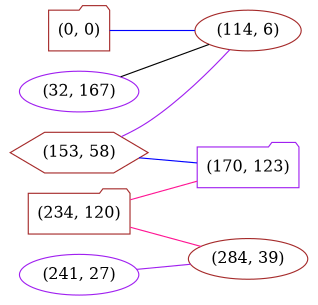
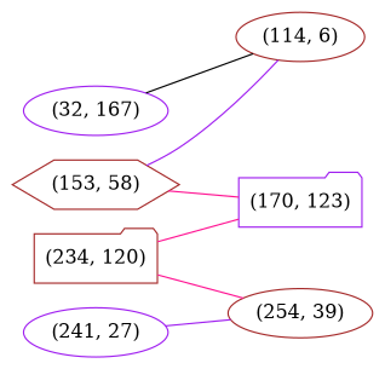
  graph {
    rankdir=LR
    node [color=brown shape=ellipse]
    edge [color=blue weight=1]
-   "(0, 0)" [shape=folder]
    "(114, 6)"
    "(32, 167)" [color=purple]
    "(153, 58)" [shape=hexagon]
    "(170, 123)" [color=purple shape=folder]
    "(234, 120)" [shape=folder]
-   "(254, 39)" [label="(284, 39)"]
+   "(254, 39)"
    "(241, 27)" [color=purple]
-   "(0, 0)" -- "(114, 6)" [weight=4]
    "(32, 167)" -- "(114, 6)" [color=black weight=2]
    "(153, 58)" -- "(114, 6)" [color=purple]
-   "(153, 58)" -- "(170, 123)"
+   "(153, 58)" -- "(170, 123)" [color=deeppink]
    "(234, 120)" -- "(170, 123)" [color=deeppink]
    "(234, 120)" -- "(254, 39)" [color=deeppink]
    "(241, 27)" -- "(254, 39)" [color=purple]
  }
